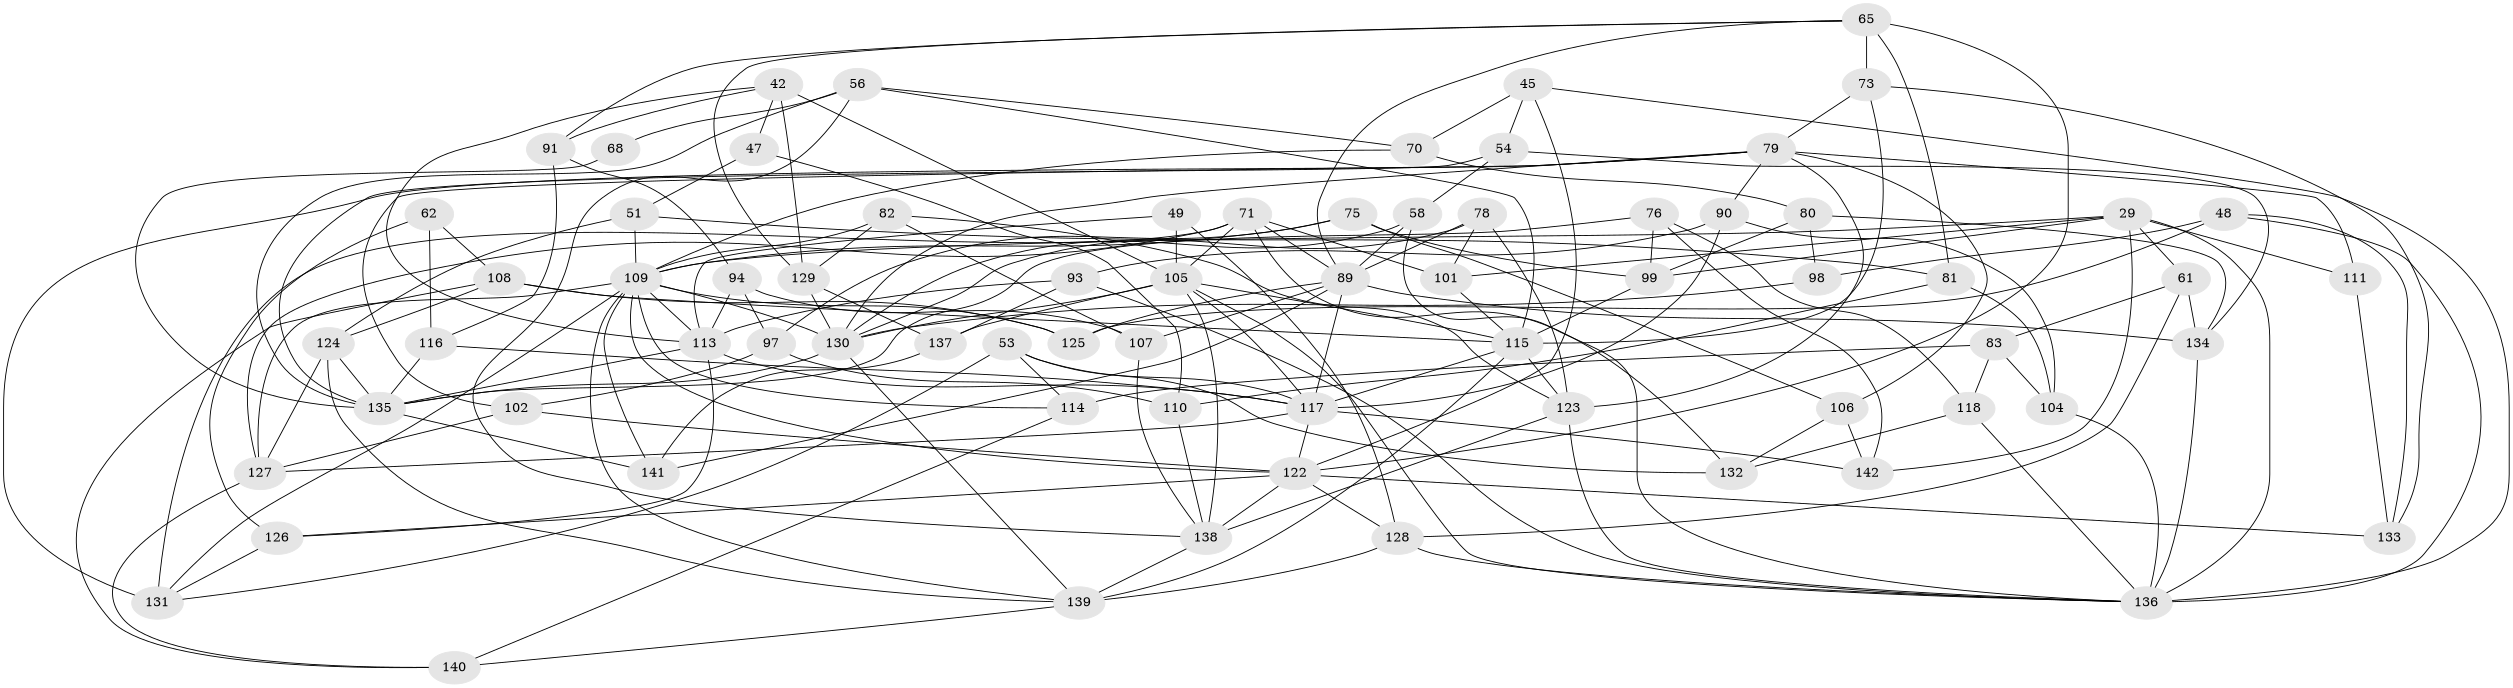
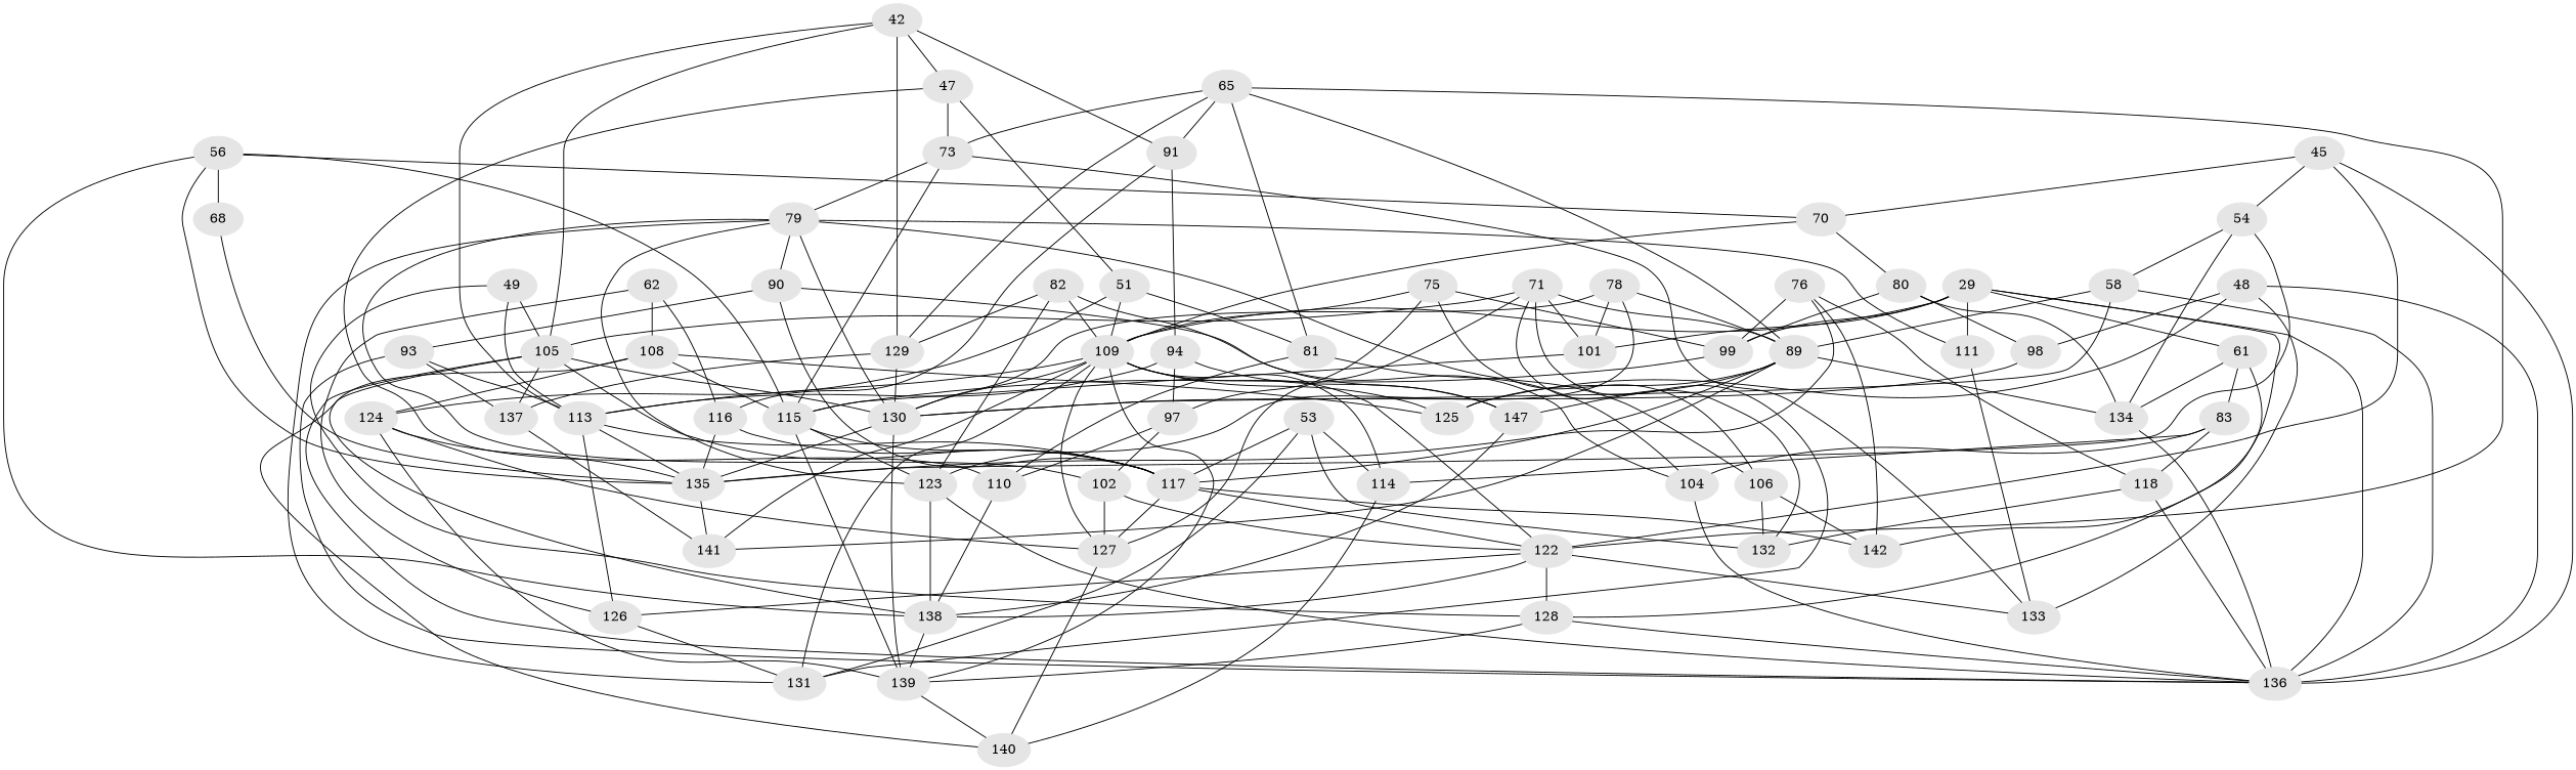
  graph {
    node [color=gray90 style=filled]
    29 [super="+24+20"]
    61
    99 [super="+67"]
    101
    109 [super="+74+30+34+50+41+66"]
    111
    136 [super="+3+23+21+57"]
    142
    128 [super="+84"]
    134 [super="+44"]
    83
    115 [super="+64"]
    113 [super="+27+39+92"]
    122 [super="+121"]
    125
    114
    131 [super="+112"]
    130 [super="+72"]
    127 [super="+120+86"]
    141
    139 [super="+26+85+100"]
    133
    42 [super="+32"]
    47
    91
    105 [super="+17+38+69"]
    129 [super="+28"]
    51
    73 [super="+5"]
    110
    116
    94
    117 [super="+8+15+77"]
    138 [super="+40+87+95"]
    137
    135 [super="+1+55+18+63"]
    126
    45
    54
    70
    58
    80
    81
    124 [super="+119"]
    79 [super="+46"]
    48
    98
    49 [super="+7"]
    104
    53
    132
    140
    89 [super="+9+31+52"]
    56 [super="+19"]
    68
    123 [super="+103+43"]
-   107
+   107 [label=147]
    118
    108 [super="+88"]
    62
    65 [super="+60"]
    71 [super="+35"]
    106
    90
    102
    75
    97
    76
    78
    93
    82
    29 -- 61
    29 -- 99 [weight=2]
    29 -- 101
    29 -- 109 [weight=2]
    29 -- 111 [weight=2]
    29 -- 136
    29 -- 142
    61 -- 128
    61 -- 134
    61 -- 83
    99 -- 115
    101 -- 115
    109 -- 113
    109 -- 122 [weight=2]
    109 -- 125
    109 -- 114
    109 -- 131
    109 -- 130 [weight=2]
    109 -- 127 [weight=2]
    109 -- 141
    109 -- 139
    111 -- 133
    128 -- 136
    128 -- 139
    134 -- 136 [weight=2]
    83 -- 114
    83 -- 104
    83 -- 118
    115 -- 139 [weight=2]
    115 -- 117
    115 -- 123 [weight=2]
    113 -- 117 [weight=2]
    113 -- 135 [weight=2]
    113 -- 126
    122 -- 128
    122 -- 133
    122 -- 138 [weight=2]
    122 -- 126
    114 -- 140
    130 -- 139
    130 -- 135 [weight=2]
    127 -- 140
    139 -- 140
    42 -- 113
    42 -- 47
    42 -- 91
    42 -- 105
    42 -- 129 [weight=2]
    47 -- 51
+   47 -- 73
    47 -- 110
    91 -- 116
    91 -- 94
    105 -- 136
-   105 -- 115
    105 -- 130 [weight=2]
    105 -- 117
    105 -- 138
    105 -- 137
    129 -- 130
    129 -- 137
    51 -- 109
    51 -- 81
    51 -- 124
    73 -- 115
    73 -- 133
    73 -- 79
    110 -- 138
    116 -- 117
    116 -- 135
    94 -- 113
    94 -- 107
    94 -- 97
    117 -- 142
    117 -- 122
    117 -- 127 [weight=2]
    138 -- 139 [weight=2]
    137 -- 141
    135 -- 141
    126 -- 131
    45 -- 136
    45 -- 122
    45 -- 54
    45 -- 70
    54 -- 134
    54 -- 135
    54 -- 58
    70 -- 109
    70 -- 80
    58 -- 136
    58 -- 130
    58 -- 89
    80 -- 99
    80 -- 134
    80 -- 98
    81 -- 110
    81 -- 104
    124 -- 127
    124 -- 139 [weight=2]
    124 -- 135
    79 -- 111
    79 -- 131
    79 -- 130
    79 -- 123
    79 -- 106
    79 -- 90
    79 -- 102
    48 -- 136
    48 -- 125
    48 -- 133
    48 -- 98
    98 -- 130
    49 -- 128 [weight=2]
    49 -- 113
    49 -- 105 [weight=3]
    104 -- 136
    53 -- 114
    53 -- 131
    53 -- 117
    53 -- 132
    89 -- 134
    89 -- 125
    89 -- 141
    89 -- 117
    89 -- 107
    56 -- 115
    56 -- 138
    56 -- 135
    56 -- 70
    56 -- 68 [weight=2]
    68 -- 135 [weight=2]
    123 -- 136
    123 -- 138 [weight=2]
    107 -- 138
    118 -- 136
    118 -- 132
    108 -- 115 [weight=2]
    108 -- 125
    108 -- 124
    108 -- 140
    62 -- 116
    62 -- 126
    62 -- 108
    65 -- 122 [weight=2]
    65 -- 91
    65 -- 129
    65 -- 73 [weight=2]
    65 -- 81
    65 -- 89
    71 -- 101
    71 -- 131 [weight=2]
    71 -- 127
    71 -- 105
    71 -- 132
    71 -- 89 [weight=2]
    106 -- 142
    106 -- 132
    90 -- 117
    90 -- 104
    90 -- 93
    102 -- 122
    102 -- 127
    75 -- 99
    75 -- 109
    75 -- 106
    75 -- 97
    97 -- 110
    97 -- 102
    76 -- 99
    76 -- 142
    76 -- 135
    76 -- 118
    78 -- 101
    78 -- 130
    78 -- 89
    78 -- 123
    93 -- 136
    93 -- 113
    93 -- 137
    82 -- 109
    82 -- 129
    82 -- 123
    82 -- 107
  }
